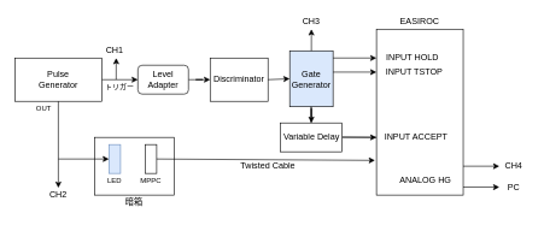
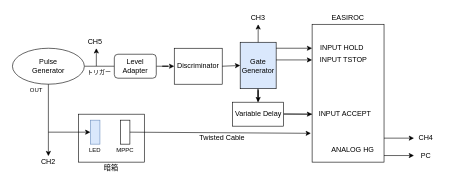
  <mxCell id="0" />
  <mxCell id="1" parent="0" />
- <mxCell id="2" style="edgeStyle=orthogonalEdgeStyle;rounded=0;orthogonalLoop=1;jettySize=auto;html=1;entryX=0;entryY=0.5;entryDx=0;entryDy=0;" edge="1" parent="1" source="3" target="7"><mxGeometry relative="1" as="geometry"><Array as="points"><mxPoint x="160" y="110" /><mxPoint x="160" y="110" /></Array></mxGeometry></mxCell>
- <mxCell id="3" value="Pulse&lt;br&gt;Generator" style="rounded=0;whiteSpace=wrap;html=1;" parent="1" vertex="1"><mxGeometry x="20" y="80" width="120" height="60" as="geometry" /></mxCell>
+ <mxCell id="2" style="edgeStyle=orthogonalEdgeStyle;rounded=0;orthogonalLoop=1;jettySize=auto;html=1;entryX=0;entryY=0.5;entryDx=0;entryDy=0;endArrow=none;" edge="1" parent="1" source="3" target="7"><mxGeometry relative="1" as="geometry"><Array as="points"><mxPoint x="160" y="110" /><mxPoint x="160" y="110" /></Array></mxGeometry></mxCell>
+ <mxCell id="3" value="Pulse&lt;br&gt;Generator" style="ellipse;whiteSpace=wrap;html=1;" parent="1" vertex="1"><mxGeometry x="20" y="80" width="120" height="60" as="geometry" /></mxCell>
  <mxCell id="4" value="CH2" style="text;html=1;strokeColor=none;fillColor=none;align=center;verticalAlign=middle;whiteSpace=wrap;rounded=0;" parent="1" vertex="1"><mxGeometry x="60" y="260" width="40" height="20" as="geometry" /></mxCell>
  <mxCell id="5" value="&lt;font style=&quot;font-size: 10px&quot;&gt;OUT&lt;/font&gt;" style="text;html=1;strokeColor=none;fillColor=none;align=center;verticalAlign=middle;whiteSpace=wrap;rounded=0;" parent="1" vertex="1"><mxGeometry x="40" y="140" width="40" height="20" as="geometry" /></mxCell>
  <mxCell id="6" style="edgeStyle=orthogonalEdgeStyle;rounded=0;orthogonalLoop=1;jettySize=auto;html=1;entryX=0;entryY=0.5;entryDx=0;entryDy=0;" edge="1" parent="1" source="7" target="10"><mxGeometry relative="1" as="geometry" /></mxCell>
  <mxCell id="7" value="Level&lt;br&gt;Adapter" style="whiteSpace=wrap;html=1;rounded=1;" parent="1" vertex="1"><mxGeometry x="190" y="90" width="70" height="40" as="geometry" /></mxCell>
- <mxCell id="8" value="CH1" style="text;html=1;strokeColor=none;fillColor=none;align=center;verticalAlign=middle;whiteSpace=wrap;rounded=0;" parent="1" vertex="1"><mxGeometry x="138" y="60" width="40" height="20" as="geometry" /></mxCell>
+ <mxCell id="8" value="CH5" style="text;html=1;strokeColor=none;fillColor=none;align=center;verticalAlign=middle;whiteSpace=wrap;rounded=0;" parent="1" vertex="1"><mxGeometry x="138" y="60" width="40" height="20" as="geometry" /></mxCell>
  <mxCell id="9" value="&lt;span style=&quot;font-size: 10px&quot;&gt;トリガー&lt;/span&gt;" style="text;html=1;strokeColor=none;fillColor=none;align=center;verticalAlign=middle;whiteSpace=wrap;rounded=0;" parent="1" vertex="1"><mxGeometry x="140" y="110" width="50" height="20" as="geometry" /></mxCell>
  <mxCell id="10" value="Discriminator" style="rounded=0;whiteSpace=wrap;html=1;" parent="1" vertex="1"><mxGeometry x="290" y="80" width="80" height="60" as="geometry" /></mxCell>
  <mxCell id="11" value="" style="edgeStyle=orthogonalEdgeStyle;rounded=0;orthogonalLoop=1;jettySize=auto;html=1;" edge="1" parent="1" source="12" target="21"><mxGeometry relative="1" as="geometry" /></mxCell>
  <mxCell id="12" value="Gate&lt;br&gt;Generator" style="rounded=0;whiteSpace=wrap;html=1;fillColor=#dae8fc;" parent="1" vertex="1"><mxGeometry x="400" y="70" width="60" height="77.5" as="geometry" /></mxCell>
  <mxCell id="13" value="CH3" style="text;html=1;strokeColor=none;fillColor=none;align=center;verticalAlign=middle;whiteSpace=wrap;rounded=0;" parent="1" vertex="1"><mxGeometry x="410" y="20" width="40" height="20" as="geometry" /></mxCell>
  <mxCell id="14" value="" style="endArrow=none;html=1;" parent="1" edge="1"><mxGeometry width="50" height="50" relative="1" as="geometry"><mxPoint x="472.5" y="189.5" as="sourcePoint" /><mxPoint x="520" y="190" as="targetPoint" /></mxGeometry></mxCell>
  <mxCell id="15" value="" style="rounded=0;whiteSpace=wrap;html=1;" parent="1" vertex="1"><mxGeometry x="520" y="40" width="120" height="230" as="geometry" /></mxCell>
  <mxCell id="16" value="EASIROC" style="text;html=1;strokeColor=none;fillColor=none;align=center;verticalAlign=middle;whiteSpace=wrap;rounded=0;" parent="1" vertex="1"><mxGeometry x="540" y="20" width="80" height="20" as="geometry" /></mxCell>
  <mxCell id="17" value="INPUT HOLD" style="text;html=1;strokeColor=none;fillColor=none;align=center;verticalAlign=middle;whiteSpace=wrap;rounded=0;" parent="1" vertex="1"><mxGeometry x="520" y="70" width="100" height="20" as="geometry" /></mxCell>
  <mxCell id="18" value="INPUT TSTOP" style="text;html=1;strokeColor=none;fillColor=none;align=center;verticalAlign=middle;whiteSpace=wrap;rounded=0;" parent="1" vertex="1"><mxGeometry x="525" y="90" width="95" height="20" as="geometry" /></mxCell>
  <mxCell id="19" value="" style="endArrow=none;html=1;" parent="1" edge="1"><mxGeometry width="50" height="50" relative="1" as="geometry"><mxPoint x="429.5" y="170" as="sourcePoint" /><mxPoint x="429.5" y="147.5" as="targetPoint" /></mxGeometry></mxCell>
  <mxCell id="20" value="" style="edgeStyle=orthogonalEdgeStyle;rounded=0;orthogonalLoop=1;jettySize=auto;html=1;" edge="1" parent="1" source="21" target="22"><mxGeometry relative="1" as="geometry" /></mxCell>
  <mxCell id="21" value="Variable Delay" style="rounded=0;whiteSpace=wrap;html=1;" parent="1" vertex="1"><mxGeometry x="387.5" y="170" width="85" height="40" as="geometry" /></mxCell>
  <mxCell id="22" value="INPUT ACCEPT" style="text;html=1;strokeColor=none;fillColor=none;align=center;verticalAlign=middle;whiteSpace=wrap;rounded=0;" parent="1" vertex="1"><mxGeometry x="520" y="180" width="110" height="20" as="geometry" /></mxCell>
  <mxCell id="23" value="ANALOG HG" style="text;html=1;strokeColor=none;fillColor=none;align=center;verticalAlign=middle;whiteSpace=wrap;rounded=0;" parent="1" vertex="1"><mxGeometry x="540" y="240" width="96" height="20" as="geometry" /></mxCell>
  <mxCell id="24" value="CH4" style="text;html=1;strokeColor=none;fillColor=none;align=center;verticalAlign=middle;whiteSpace=wrap;rounded=0;" parent="1" vertex="1"><mxGeometry x="690" y="220" width="40" height="20" as="geometry" /></mxCell>
  <mxCell id="25" value="PC" style="text;html=1;strokeColor=none;fillColor=none;align=center;verticalAlign=middle;whiteSpace=wrap;rounded=0;" parent="1" vertex="1"><mxGeometry x="690" y="250" width="40" height="20" as="geometry" /></mxCell>
  <mxCell id="26" value="" style="rounded=0;whiteSpace=wrap;html=1;" parent="1" vertex="1"><mxGeometry x="130" y="190" width="110" height="80" as="geometry" /></mxCell>
  <mxCell id="27" value="" style="rounded=0;whiteSpace=wrap;html=1;fillColor=#dae8fc;strokeColor=#6c8ebf;" parent="1" vertex="1"><mxGeometry x="150" y="200" width="16" height="40" as="geometry" /></mxCell>
  <mxCell id="28" value="" style="rounded=0;whiteSpace=wrap;html=1;" parent="1" vertex="1"><mxGeometry x="200" y="200" width="16" height="40" as="geometry" /></mxCell>
  <mxCell id="29" value="&lt;font style=&quot;font-size: 10px&quot;&gt;LED&lt;/font&gt;" style="text;html=1;strokeColor=none;fillColor=none;align=center;verticalAlign=middle;whiteSpace=wrap;rounded=0;" parent="1" vertex="1"><mxGeometry x="138" y="240" width="40" height="20" as="geometry" /></mxCell>
  <mxCell id="30" value="暗箱" style="text;html=1;strokeColor=none;fillColor=none;align=center;verticalAlign=middle;whiteSpace=wrap;rounded=0;" parent="1" vertex="1"><mxGeometry x="165" y="270" width="40" height="20" as="geometry" /></mxCell>
  <mxCell id="31" value="&lt;font style=&quot;font-size: 10px&quot;&gt;MPPC&lt;/font&gt;" style="text;html=1;strokeColor=none;fillColor=none;align=center;verticalAlign=middle;whiteSpace=wrap;rounded=0;" parent="1" vertex="1"><mxGeometry x="188" y="240" width="40" height="20" as="geometry" /></mxCell>
  <mxCell id="32" value="" style="endArrow=classic;html=1;" edge="1" parent="1"><mxGeometry width="50" height="50" relative="1" as="geometry"><mxPoint x="160" y="110" as="sourcePoint" /><mxPoint x="160" y="80" as="targetPoint" /></mxGeometry></mxCell>
  <mxCell id="33" value="" style="endArrow=classic;html=1;entryX=0;entryY=0.5;entryDx=0;entryDy=0;" edge="1" parent="1" target="12"><mxGeometry width="50" height="50" relative="1" as="geometry"><mxPoint x="370" y="110" as="sourcePoint" /><mxPoint x="420" y="60" as="targetPoint" /></mxGeometry></mxCell>
  <mxCell id="34" value="" style="endArrow=classic;html=1;entryX=0;entryY=0.5;entryDx=0;entryDy=0;entryPerimeter=0;" edge="1" parent="1" target="17"><mxGeometry width="50" height="50" relative="1" as="geometry"><mxPoint x="460" y="80" as="sourcePoint" /><mxPoint x="510" y="30" as="targetPoint" /></mxGeometry></mxCell>
  <mxCell id="35" value="" style="endArrow=classic;html=1;entryX=0;entryY=0.5;entryDx=0;entryDy=0;entryPerimeter=0;" edge="1" parent="1"><mxGeometry width="50" height="50" relative="1" as="geometry"><mxPoint x="460" y="99.5" as="sourcePoint" /><mxPoint x="520" y="99.5" as="targetPoint" /></mxGeometry></mxCell>
  <mxCell id="36" value="" style="endArrow=classic;html=1;entryX=0.5;entryY=1;entryDx=0;entryDy=0;exitX=0.5;exitY=0;exitDx=0;exitDy=0;" edge="1" parent="1" source="12" target="13"><mxGeometry width="50" height="50" relative="1" as="geometry"><mxPoint x="424" y="70" as="sourcePoint" /><mxPoint x="474" y="20" as="targetPoint" /></mxGeometry></mxCell>
  <mxCell id="37" value="" style="endArrow=classic;html=1;entryX=-0.017;entryY=0.791;entryDx=0;entryDy=0;entryPerimeter=0;" edge="1" parent="1" target="15"><mxGeometry width="50" height="50" relative="1" as="geometry"><mxPoint x="216" y="220" as="sourcePoint" /><mxPoint x="266" y="170" as="targetPoint" /></mxGeometry></mxCell>
  <mxCell id="38" value="" style="endArrow=classic;html=1;entryX=0;entryY=0.5;entryDx=0;entryDy=0;" edge="1" parent="1" target="27"><mxGeometry width="50" height="50" relative="1" as="geometry"><mxPoint x="80" y="220" as="sourcePoint" /><mxPoint x="130" y="165" as="targetPoint" /></mxGeometry></mxCell>
  <mxCell id="39" value="" style="endArrow=classic;html=1;entryX=0.5;entryY=0;entryDx=0;entryDy=0;exitX=0.5;exitY=1;exitDx=0;exitDy=0;exitPerimeter=0;" edge="1" parent="1" source="3" target="4"><mxGeometry width="50" height="50" relative="1" as="geometry"><mxPoint x="70" y="145" as="sourcePoint" /><mxPoint x="120" y="95" as="targetPoint" /></mxGeometry></mxCell>
  <mxCell id="40" value="" style="endArrow=classic;html=1;entryX=0;entryY=0.5;entryDx=0;entryDy=0;" edge="1" parent="1" target="24"><mxGeometry width="50" height="50" relative="1" as="geometry"><mxPoint x="640" y="230" as="sourcePoint" /><mxPoint x="690" y="180" as="targetPoint" /></mxGeometry></mxCell>
  <mxCell id="41" value="" style="endArrow=classic;html=1;entryX=0;entryY=0.5;entryDx=0;entryDy=0;" edge="1" parent="1"><mxGeometry width="50" height="50" relative="1" as="geometry"><mxPoint x="640" y="259" as="sourcePoint" /><mxPoint x="690" y="259" as="targetPoint" /></mxGeometry></mxCell>
  <mxCell id="42" value="Twisted Cable" style="text;html=1;strokeColor=none;fillColor=none;align=center;verticalAlign=middle;whiteSpace=wrap;rounded=0;" vertex="1" parent="1"><mxGeometry x="320" y="220" width="100" height="20" as="geometry" /></mxCell>
